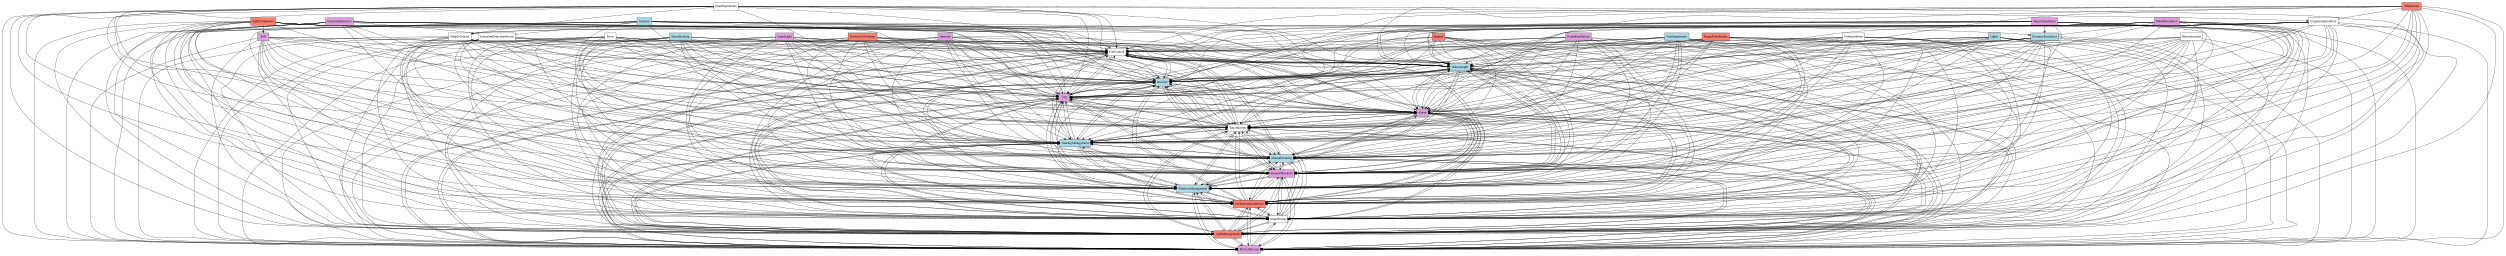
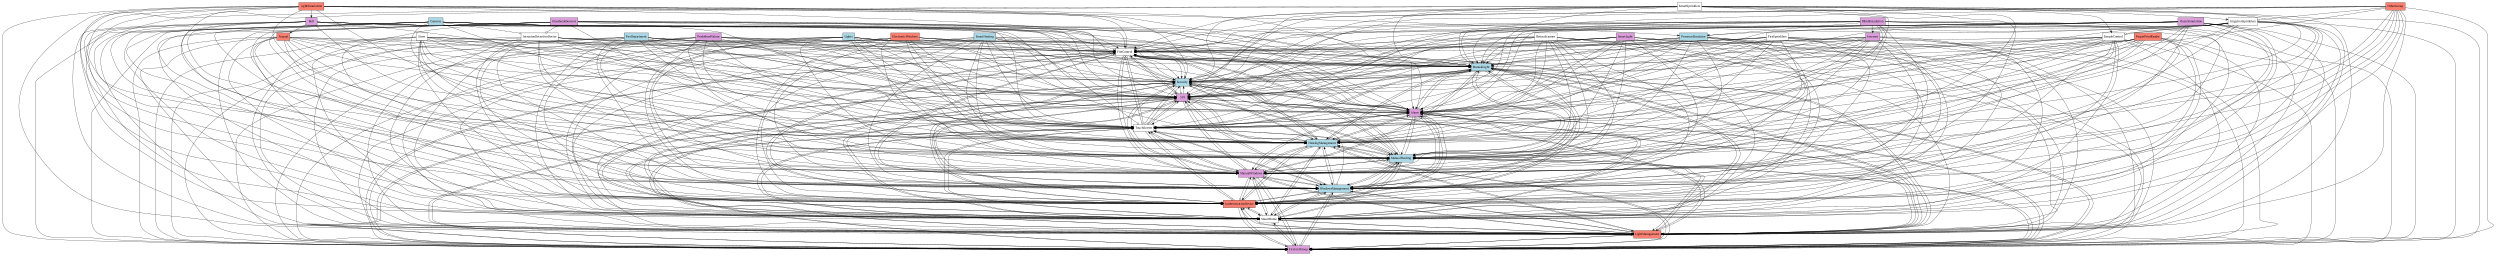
  digraph {
    fontname="PT Serif"
    rankdir=TB
    node [fillcolor=plum fontname="PT Serif" shape=box style=filled]
    edge [arrowhead=normal fontname="PT Serif"]
    n1 [fillcolor=salmon label=FingerPrintReader]
    n2 [fillcolor=white label=FireControl]
    n3 [fillcolor=lightblue label=ManualLight]
    n4 [label=FirstAidGroup]
    n5 [fillcolor=salmon label=LightManagement]
    n6 [fillcolor=white label=SmartHome]
    n7 [fillcolor=salmon label=AuthenticationDevice]
    n8 [fillcolor=lightblue label=WindowsManagement]
    n9 [label=ManualWindows]
    n10 [fillcolor=lightblue label=ManualHeating]
    n11 [fillcolor=lightblue label=HeatingManagement]
    n12 [fillcolor=white label=TouchScreen]
    n13 [label=Alarm]
    n14 [label=GUI]
    n15 [fillcolor=lightblue label=Security]
    n16 [label=PredefinedValues]
    n17 [fillcolor=white label=Siren]
    n18 [label=Bell]
    n19 [fillcolor=lightblue label=SmartHeating]
    n20 [fillcolor=white label=IrrigationSprinklers]
    n21 [fillcolor=white label=SimpleControl]
    n22 [label=SmartLight]
    n23 [fillcolor=salmon label=LightSimulation]
    n24 [fillcolor=lightblue label=PresenceSimulator]
    n25 [label=MusicSimulation]
    n26 [fillcolor=white label=IntrusionDetectionDevice]
    n27 [fillcolor=white label=RetinaScanner]
    n28 [label=GlassbreakSensors]
    n29 [fillcolor=lightblue label=Lights]
    n30 [label=BlindSimulation]
    n31 [fillcolor=white label=SmartSprinklers]
    n32 [fillcolor=salmon label=ElectronicWindows]
    n33 [fillcolor=salmon label=Keypad]
    n34 [fillcolor=lightblue label=Cameras]
    n35 [fillcolor=salmon label=OtherGroup]
    n36 [fillcolor=lightblue label=FireDepartment]
    n37 [fillcolor=white label=FireSprinklers]
    n38 [label=Internet]
    n1 -> n2 [arrowhead=odot]
    n1 -> n3
    n1 -> n4 [arrowhead=vee]
    n1 -> n5 [arrowhead=vee]
    n1 -> n6
    n1 -> n7 [arrowhead=odot]
    n1 -> n8
    n1 -> n9 [arrowhead=odot]
    n1 -> n10
    n1 -> n11
    n1 -> n12 [arrowhead=odot]
    n1 -> n13 [arrowhead=odot]
    n1 -> n14
    n1 -> n15 [arrowhead=vee]
    n2 -> n3 [arrowhead=odot]
    n2 -> n4 [arrowhead=odot]
    n2 -> n5 [arrowhead=odot]
    n2 -> n6 [arrowhead=odot]
    n2 -> n7 [arrowhead=odot]
    n2 -> n8 [arrowhead=vee]
    n2 -> n9 [arrowhead=odot]
    n2 -> n10
    n2 -> n11 [arrowhead=vee]
    n2 -> n12 [arrowhead=odot]
    n2 -> n13
    n2 -> n14 [arrowhead=vee]
    n2 -> n15
    n3 -> n2
    n3 -> n4 [arrowhead=odot]
    n3 -> n5
    n3 -> n6
    n3 -> n7
    n3 -> n8 [arrowhead=odot]
    n3 -> n9 [arrowhead=odot]
    n3 -> n10 [arrowhead=odot]
    n3 -> n11
    n3 -> n12 [arrowhead=odot]
    n3 -> n13 [arrowhead=vee]
    n3 -> n14 [arrowhead=odot]
    n3 -> n15 [arrowhead=vee]
    n4 -> n2
    n4 -> n3 [arrowhead=odot]
    n4 -> n5 [arrowhead=odot]
    n4 -> n6
    n4 -> n7
    n4 -> n8
    n4 -> n9 [arrowhead=odot]
    n4 -> n10 [arrowhead=odot]
    n4 -> n11
    n4 -> n12
    n4 -> n13
    n4 -> n14 [arrowhead=vee]
    n4 -> n15 [arrowhead=vee]
    n5 -> n2 [arrowhead=vee]
    n5 -> n3 [arrowhead=odot]
    n5 -> n4 [arrowhead=vee]
    n5 -> n6 [arrowhead=odot]
    n5 -> n7 [arrowhead=vee]
    n5 -> n8
    n5 -> n9 [arrowhead=odot]
    n5 -> n10 [arrowhead=odot]
    n5 -> n11 [arrowhead=vee]
    n5 -> n12
    n5 -> n13 [arrowhead=odot]
    n5 -> n14 [arrowhead=vee]
    n5 -> n15 [arrowhead=odot]
    n6 -> n2 [arrowhead=vee]
    n6 -> n3 [arrowhead=vee]
    n6 -> n4 [arrowhead=odot]
    n6 -> n5 [arrowhead=odot]
    n6 -> n7 [arrowhead=vee]
    n6 -> n8 [arrowhead=vee]
    n6 -> n9 [arrowhead=vee]
    n6 -> n10 [arrowhead=odot]
    n6 -> n11 [arrowhead=vee]
    n6 -> n12 [arrowhead=vee]
    n6 -> n13 [arrowhead=odot]
    n6 -> n14 [arrowhead=vee]
    n6 -> n15
    n7 -> n2 [arrowhead=vee]
    n7 -> n3 [arrowhead=vee]
    n7 -> n4
    n7 -> n5 [arrowhead=odot]
    n7 -> n6
    n7 -> n8 [arrowhead=odot]
    n7 -> n9 [arrowhead=vee]
    n7 -> n10
    n7 -> n11 [arrowhead=odot]
    n7 -> n12
    n7 -> n13
    n7 -> n14 [arrowhead=vee]
    n7 -> n15 [arrowhead=vee]
    n8 -> n2 [arrowhead=odot]
    n8 -> n3
    n8 -> n4 [arrowhead=odot]
    n8 -> n5 [arrowhead=odot]
    n8 -> n6
    n8 -> n7 [arrowhead=odot]
    n8 -> n9 [arrowhead=odot]
    n8 -> n10 [arrowhead=vee]
    n8 -> n11
    n8 -> n12
    n8 -> n13 [arrowhead=vee]
    n8 -> n14
    n9 -> n2 [arrowhead=odot]
    n9 -> n3 [arrowhead=vee]
    n9 -> n4 [arrowhead=vee]
    n9 -> n5 [arrowhead=odot]
    n9 -> n6
    n9 -> n7 [arrowhead=odot]
    n9 -> n8 [arrowhead=vee]
    n9 -> n10
    n9 -> n11 [arrowhead=odot]
    n9 -> n12 [arrowhead=vee]
    n9 -> n13 [arrowhead=odot]
    n9 -> n14 [arrowhead=vee]
    n9 -> n15
    n10 -> n2 [arrowhead=odot]
    n10 -> n3 [arrowhead=odot]
    n10 -> n4
    n10 -> n5 [arrowhead=vee]
    n10 -> n6 [arrowhead=odot]
    n10 -> n7
    n10 -> n8
    n10 -> n9 [arrowhead=vee]
    n10 -> n11
    n10 -> n12 [arrowhead=vee]
    n10 -> n13 [arrowhead=odot]
    n10 -> n14
    n10 -> n15 [arrowhead=vee]
    n11 -> n2 [arrowhead=vee]
    n11 -> n3 [arrowhead=odot]
    n11 -> n4 [arrowhead=odot]
    n11 -> n5
    n11 -> n6 [arrowhead=vee]
    n11 -> n7
    n11 -> n8 [arrowhead=vee]
    n11 -> n9 [arrowhead=vee]
    n11 -> n10 [arrowhead=odot]
    n11 -> n12
    n11 -> n13
    n11 -> n14
    n11 -> n15
    n12 -> n2 [arrowhead=odot]
    n12 -> n3 [arrowhead=odot]
    n12 -> n4
    n12 -> n5
    n12 -> n6 [arrowhead=odot]
    n12 -> n7 [arrowhead=odot]
    n12 -> n8
    n12 -> n9
    n12 -> n10 [arrowhead=vee]
    n12 -> n11 [arrowhead=odot]
    n12 -> n13
    n12 -> n14 [arrowhead=vee]
    n12 -> n15
    n13 -> n2 [arrowhead=odot]
    n13 -> n3
    n13 -> n4 [arrowhead=odot]
    n13 -> n5
    n13 -> n6 [arrowhead=vee]
    n13 -> n7 [arrowhead=vee]
    n13 -> n8
    n13 -> n9
    n13 -> n10 [arrowhead=vee]
    n13 -> n11 [arrowhead=vee]
    n13 -> n12
    n13 -> n14 [arrowhead=vee]
    n13 -> n15 [arrowhead=vee]
    n14 -> n2
    n14 -> n3 [arrowhead=odot]
    n14 -> n4 [arrowhead=odot]
    n14 -> n5 [arrowhead=vee]
    n14 -> n6 [arrowhead=vee]
    n14 -> n7
    n14 -> n8
    n14 -> n9 [arrowhead=odot]
    n14 -> n10 [arrowhead=vee]
    n14 -> n11 [arrowhead=odot]
    n14 -> n12 [arrowhead=odot]
    n14 -> n13 [arrowhead=odot]
    n14 -> n15
    n15 -> n2 [arrowhead=vee]
    n15 -> n3 [arrowhead=vee]
    n15 -> n4 [arrowhead=vee]
    n15 -> n5 [arrowhead=vee]
    n15 -> n6
    n15 -> n7 [arrowhead=odot]
    n15 -> n8 [arrowhead=odot]
    n15 -> n9
    n15 -> n10 [arrowhead=vee]
    n15 -> n11 [arrowhead=vee]
    n15 -> n12 [arrowhead=odot]
    n15 -> n13 [arrowhead=odot]
    n15 -> n14 [arrowhead=odot]
    n16 -> n2 [arrowhead=odot]
    n16 -> n3 [arrowhead=vee]
    n16 -> n4
    n16 -> n5 [arrowhead=odot]
    n16 -> n6 [arrowhead=vee]
    n16 -> n7 [arrowhead=odot]
    n16 -> n8
    n16 -> n9 [arrowhead=vee]
    n16 -> n10
    n16 -> n11
    n16 -> n12
    n16 -> n13
    n16 -> n14
    n16 -> n15
    n17 -> n2 [arrowhead=odot]
    n17 -> n3 [arrowhead=vee]
    n17 -> n4 [arrowhead=odot]
    n17 -> n5
    n17 -> n6 [arrowhead=vee]
    n17 -> n7 [arrowhead=vee]
    n17 -> n8 [arrowhead=odot]
    n17 -> n9 [arrowhead=vee]
    n17 -> n10 [arrowhead=vee]
    n17 -> n11
    n17 -> n12
    n17 -> n13 [arrowhead=odot]
    n17 -> n14 [arrowhead=vee]
    n17 -> n15
    n18 -> n2 [arrowhead=odot]
    n18 -> n3 [arrowhead=odot]
-   n18 -> n4 [arrowhead=vee]
+   n18 -> n33 [arrowhead=vee]
    n18 -> n5 [arrowhead=odot]
    n18 -> n6
    n18 -> n7
    n18 -> n8
    n18 -> n9 [arrowhead=vee]
    n18 -> n10 [arrowhead=vee]
    n18 -> n11 [arrowhead=odot]
    n18 -> n12 [arrowhead=odot]
    n18 -> n13
    n18 -> n14 [arrowhead=odot]
    n18 -> n15
    n19 -> n2 [arrowhead=vee]
    n19 -> n3
    n19 -> n4 [arrowhead=vee]
    n19 -> n5
    n19 -> n6 [arrowhead=odot]
    n19 -> n7 [arrowhead=odot]
    n19 -> n8 [arrowhead=odot]
    n19 -> n9
    n19 -> n10
    n19 -> n11
    n19 -> n12 [arrowhead=odot]
    n19 -> n13 [arrowhead=vee]
    n19 -> n14
    n19 -> n15 [arrowhead=odot]
    n20 -> n2
    n20 -> n3 [arrowhead=vee]
    n20 -> n4 [arrowhead=vee]
    n20 -> n5
    n20 -> n6
    n20 -> n7 [arrowhead=vee]
    n20 -> n8 [arrowhead=odot]
    n20 -> n9 [arrowhead=odot]
    n20 -> n10 [arrowhead=vee]
    n20 -> n11 [arrowhead=odot]
    n20 -> n12 [arrowhead=vee]
    n20 -> n13 [arrowhead=odot]
    n20 -> n14 [arrowhead=vee]
    n20 -> n15 [arrowhead=vee]
    n20 -> n21 [arrowhead=odot]
    n21 -> n2 [arrowhead=vee]
    n21 -> n3
    n21 -> n4 [arrowhead=odot]
    n21 -> n5
    n21 -> n6 [arrowhead=vee]
    n21 -> n7 [arrowhead=odot]
    n21 -> n8 [arrowhead=vee]
    n21 -> n9 [arrowhead=vee]
    n21 -> n10 [arrowhead=odot]
    n21 -> n11 [arrowhead=vee]
    n21 -> n12
    n21 -> n13 [arrowhead=vee]
    n21 -> n14 [arrowhead=odot]
    n21 -> n15 [arrowhead=odot]
    n21 -> n20 [arrowhead=odot]
    n22 -> n2 [arrowhead=vee]
    n22 -> n3
    n22 -> n4
    n22 -> n5 [arrowhead=vee]
    n22 -> n6
    n22 -> n7
    n22 -> n8 [arrowhead=vee]
    n22 -> n9
    n22 -> n10 [arrowhead=vee]
    n22 -> n11 [arrowhead=odot]
    n22 -> n12 [arrowhead=odot]
    n22 -> n13
    n22 -> n14 [arrowhead=vee]
    n22 -> n15
    n23 -> n2 [arrowhead=odot]
    n23 -> n3
    n23 -> n4 [arrowhead=odot]
    n23 -> n5 [arrowhead=vee]
    n23 -> n6
    n23 -> n7 [arrowhead=odot]
    n23 -> n8
    n23 -> n9
    n23 -> n11 [arrowhead=vee]
    n23 -> n12 [arrowhead=odot]
    n23 -> n13 [arrowhead=odot]
    n23 -> n14 [arrowhead=odot]
    n23 -> n15
    n23 -> n18
    n23 -> n24
    n24 -> n2 [arrowhead=vee]
    n24 -> n3 [arrowhead=odot]
    n24 -> n4 [arrowhead=odot]
    n24 -> n5
    n24 -> n6
    n24 -> n7 [arrowhead=odot]
    n24 -> n8 [arrowhead=vee]
    n24 -> n9 [arrowhead=vee]
    n24 -> n10 [arrowhead=vee]
    n24 -> n11 [arrowhead=vee]
    n24 -> n12
    n24 -> n13 [arrowhead=vee]
    n24 -> n14
    n24 -> n15
    n25 -> n2 [arrowhead=odot]
    n25 -> n3
    n25 -> n4
    n25 -> n5 [arrowhead=odot]
    n25 -> n6 [arrowhead=vee]
    n25 -> n7
    n25 -> n8
    n25 -> n9 [arrowhead=vee]
    n25 -> n10
    n25 -> n11 [arrowhead=vee]
    n25 -> n12
    n25 -> n13
    n25 -> n14 [arrowhead=vee]
    n25 -> n15 [arrowhead=vee]
    n25 -> n24 [arrowhead=vee]
    n26 -> n2 [arrowhead=odot]
    n26 -> n3 [arrowhead=vee]
    n26 -> n4 [arrowhead=odot]
    n26 -> n5 [arrowhead=vee]
    n26 -> n6 [arrowhead=odot]
    n26 -> n7 [arrowhead=vee]
    n26 -> n8
    n26 -> n9 [arrowhead=odot]
    n26 -> n10
    n26 -> n11 [arrowhead=odot]
    n26 -> n12 [arrowhead=odot]
    n26 -> n13
    n26 -> n14 [arrowhead=odot]
    n26 -> n15 [arrowhead=odot]
    n27 -> n2 [arrowhead=vee]
    n27 -> n3 [arrowhead=vee]
    n27 -> n4 [arrowhead=odot]
    n27 -> n5 [arrowhead=odot]
    n27 -> n6 [arrowhead=vee]
    n27 -> n7 [arrowhead=odot]
    n27 -> n8 [arrowhead=vee]
    n27 -> n9
    n27 -> n10 [arrowhead=vee]
    n27 -> n11
    n27 -> n12 [arrowhead=vee]
    n27 -> n13 [arrowhead=odot]
    n27 -> n14 [arrowhead=odot]
    n27 -> n15 [arrowhead=odot]
    n28 -> n2
    n28 -> n3
    n28 -> n4
    n28 -> n5
    n28 -> n6 [arrowhead=odot]
    n28 -> n7 [arrowhead=vee]
    n28 -> n8
    n28 -> n9 [arrowhead=vee]
    n28 -> n10 [arrowhead=odot]
    n28 -> n11
    n28 -> n12 [arrowhead=odot]
    n28 -> n13
    n28 -> n14 [arrowhead=vee]
    n28 -> n15 [arrowhead=vee]
    n28 -> n26 [arrowhead=odot]
    n29 -> n2 [arrowhead=vee]
    n29 -> n3
    n29 -> n4 [arrowhead=vee]
    n29 -> n5 [arrowhead=vee]
    n29 -> n6 [arrowhead=odot]
    n29 -> n7
    n29 -> n8
    n29 -> n9
    n29 -> n10 [arrowhead=vee]
    n29 -> n11 [arrowhead=vee]
    n29 -> n12 [arrowhead=odot]
    n29 -> n13 [arrowhead=vee]
    n29 -> n14
    n29 -> n15
    n30 -> n2 [arrowhead=odot]
    n30 -> n3 [arrowhead=vee]
    n30 -> n4
    n30 -> n5
    n30 -> n6
    n30 -> n7 [arrowhead=vee]
    n30 -> n8 [arrowhead=vee]
    n30 -> n9 [arrowhead=vee]
    n30 -> n10
-   n30 -> n11 [arrowhead=vee]
+   n30 -> n38 [arrowhead=vee]
    n30 -> n12 [arrowhead=odot]
    n30 -> n13
    n30 -> n14
    n30 -> n15 [arrowhead=vee]
    n30 -> n24 [arrowhead=odot]
    n31 -> n2
    n31 -> n3 [arrowhead=vee]
    n31 -> n4 [arrowhead=odot]
    n31 -> n5
    n31 -> n6 [arrowhead=vee]
    n31 -> n7 [arrowhead=vee]
    n31 -> n8 [arrowhead=vee]
    n31 -> n9 [arrowhead=vee]
    n31 -> n10 [arrowhead=vee]
    n31 -> n11
    n31 -> n12
    n31 -> n13
    n31 -> n14 [arrowhead=vee]
    n31 -> n15
    n31 -> n20 [arrowhead=vee]
    n31 -> n21
    n32 -> n2 [arrowhead=odot]
    n32 -> n3
    n32 -> n4 [arrowhead=vee]
    n32 -> n5 [arrowhead=vee]
    n32 -> n6
    n32 -> n7
    n32 -> n8 [arrowhead=vee]
    n32 -> n9
    n32 -> n10 [arrowhead=vee]
    n32 -> n11 [arrowhead=odot]
    n32 -> n12
    n32 -> n13 [arrowhead=vee]
    n32 -> n14
    n32 -> n15 [arrowhead=odot]
    n33 -> n2 [arrowhead=vee]
    n33 -> n3 [arrowhead=odot]
    n33 -> n4 [arrowhead=odot]
    n33 -> n5 [arrowhead=odot]
    n33 -> n6 [arrowhead=vee]
    n33 -> n7 [arrowhead=vee]
    n33 -> n8 [arrowhead=odot]
    n33 -> n9
    n33 -> n10 [arrowhead=odot]
    n33 -> n11
    n33 -> n12 [arrowhead=vee]
    n33 -> n13 [arrowhead=odot]
    n33 -> n14
    n33 -> n15 [arrowhead=odot]
    n34 -> n2 [arrowhead=vee]
    n34 -> n3
    n34 -> n4
    n34 -> n5 [arrowhead=odot]
    n34 -> n6 [arrowhead=vee]
    n34 -> n7 [arrowhead=odot]
    n34 -> n8
    n34 -> n9
    n34 -> n10
    n34 -> n11 [arrowhead=vee]
    n34 -> n12 [arrowhead=vee]
    n34 -> n13
    n34 -> n14 [arrowhead=odot]
    n34 -> n15 [arrowhead=odot]
    n34 -> n26 [arrowhead=odot]
    n35 -> n2
    n35 -> n3 [arrowhead=odot]
    n35 -> n4 [arrowhead=vee]
    n35 -> n5 [arrowhead=odot]
    n35 -> n6 [arrowhead=odot]
    n35 -> n7 [arrowhead=odot]
    n35 -> n8 [arrowhead=odot]
    n35 -> n9
    n35 -> n10 [arrowhead=odot]
    n35 -> n11 [arrowhead=odot]
    n35 -> n13 [arrowhead=odot]
    n35 -> n14 [arrowhead=odot]
    n35 -> n15 [arrowhead=odot]
    n35 -> n20 [arrowhead=odot]
    n36 -> n2 [arrowhead=odot]
    n36 -> n3
    n36 -> n4 [arrowhead=odot]
    n36 -> n5
    n36 -> n6
    n36 -> n7 [arrowhead=odot]
    n36 -> n8 [arrowhead=vee]
    n36 -> n9
    n36 -> n10 [arrowhead=odot]
    n36 -> n11
    n36 -> n12 [arrowhead=odot]
    n36 -> n13 [arrowhead=vee]
    n36 -> n14 [arrowhead=vee]
    n36 -> n15 [arrowhead=vee]
    n37 -> n2 [arrowhead=vee]
    n37 -> n3 [arrowhead=odot]
    n37 -> n4 [arrowhead=vee]
    n37 -> n5 [arrowhead=vee]
    n37 -> n6 [arrowhead=vee]
    n37 -> n7 [arrowhead=vee]
    n37 -> n8 [arrowhead=odot]
    n37 -> n9 [arrowhead=odot]
    n37 -> n10 [arrowhead=vee]
    n37 -> n11
    n37 -> n12
    n37 -> n13 [arrowhead=odot]
    n37 -> n14 [arrowhead=odot]
    n37 -> n15 [arrowhead=odot]
    n38 -> n2
    n38 -> n3 [arrowhead=vee]
    n38 -> n4 [arrowhead=odot]
    n38 -> n5
    n38 -> n6
    n38 -> n7 [arrowhead=odot]
    n38 -> n8 [arrowhead=odot]
    n38 -> n9
    n38 -> n10 [arrowhead=vee]
    n38 -> n11 [arrowhead=odot]
    n38 -> n12 [arrowhead=vee]
    n38 -> n13
    n38 -> n14
    n38 -> n15 [arrowhead=odot]
  }
